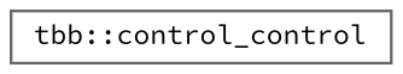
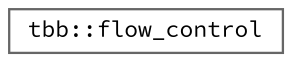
  digraph {
    rankdir=LR
    fontname="Source Code Pro"
-   n1 [color=grey40 fillcolor=white fontname="Source Code Pro" fontsize=10 height=0.2 label="tbb::control_control" shape=box style=filled width=0.4]
+   n1 [color=grey40 fillcolor=white fontname="Source Code Pro" fontsize=10 height=0.2 label="tbb::flow_control" shape=box style=filled width=0.4]
  }
